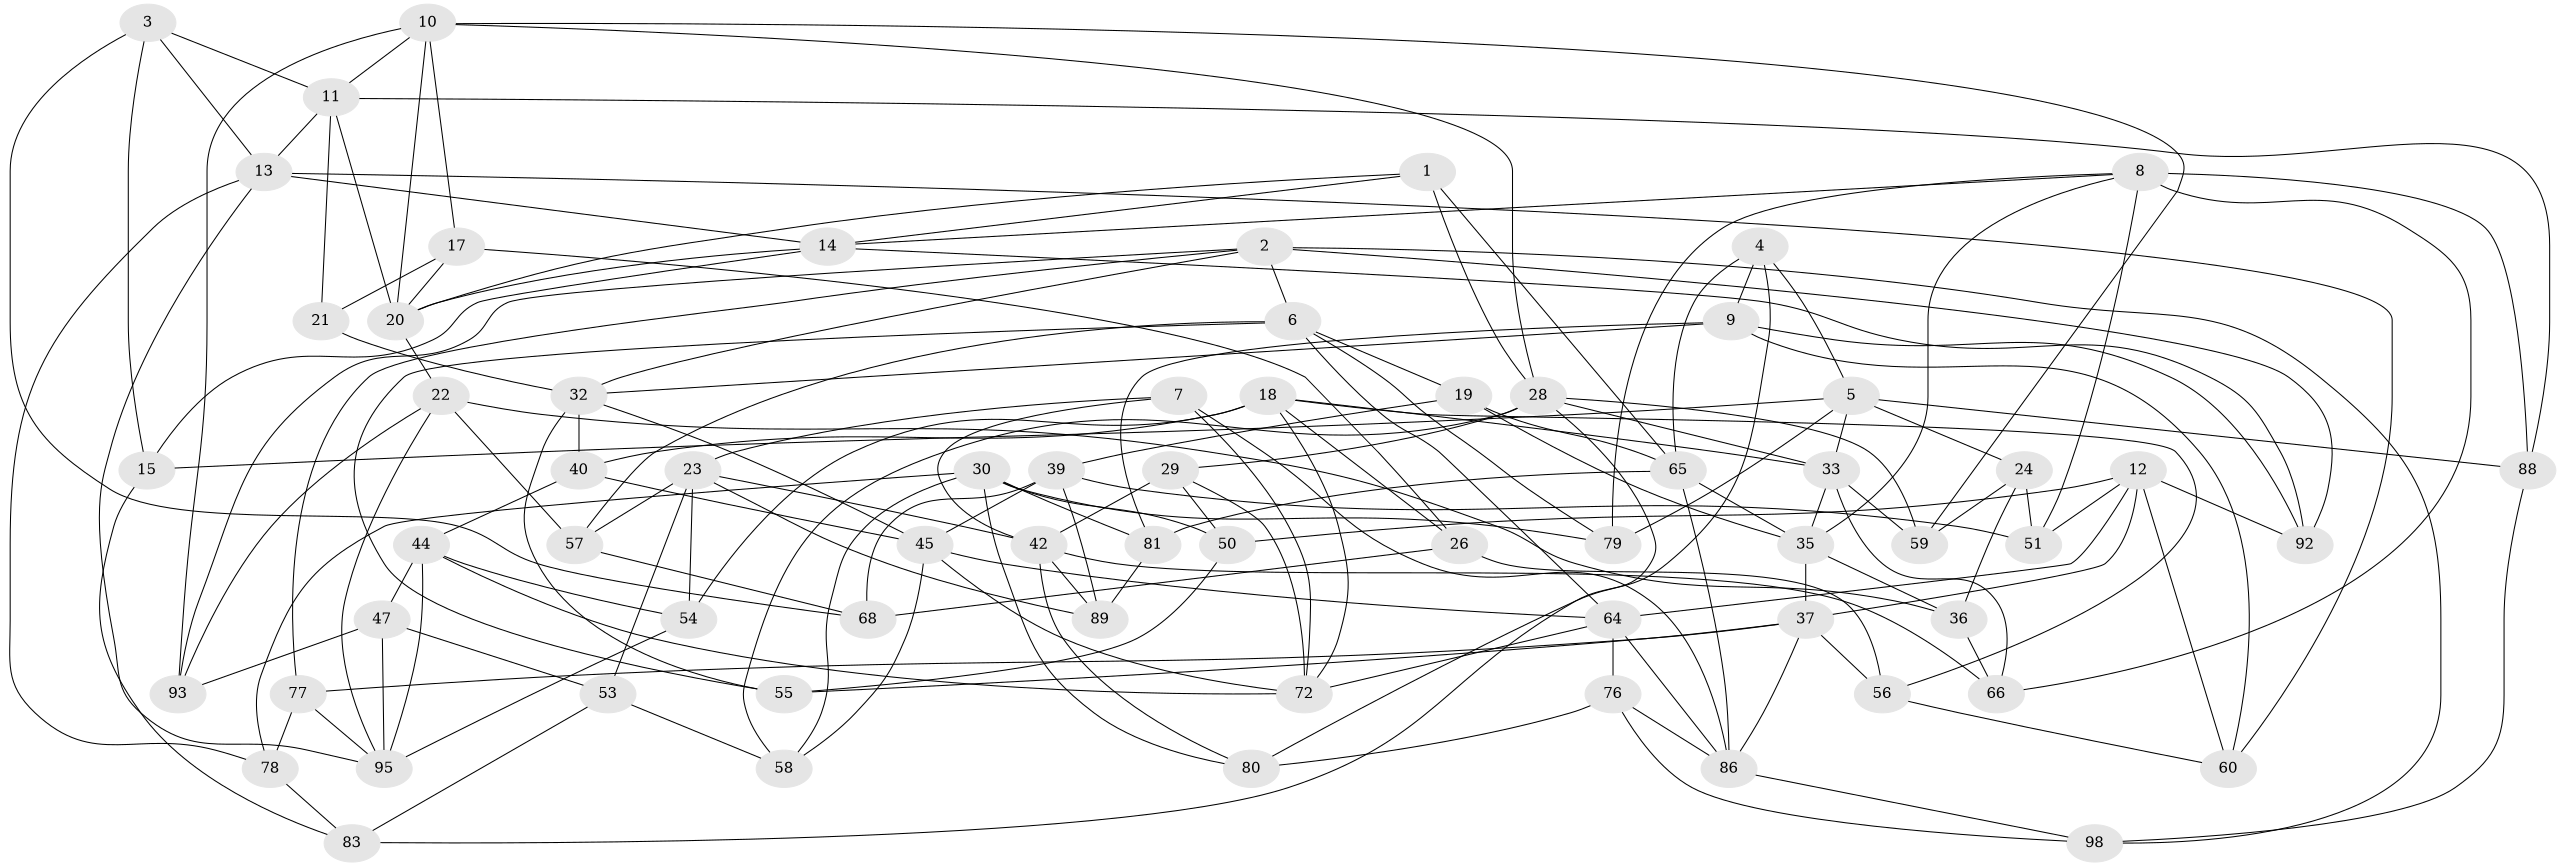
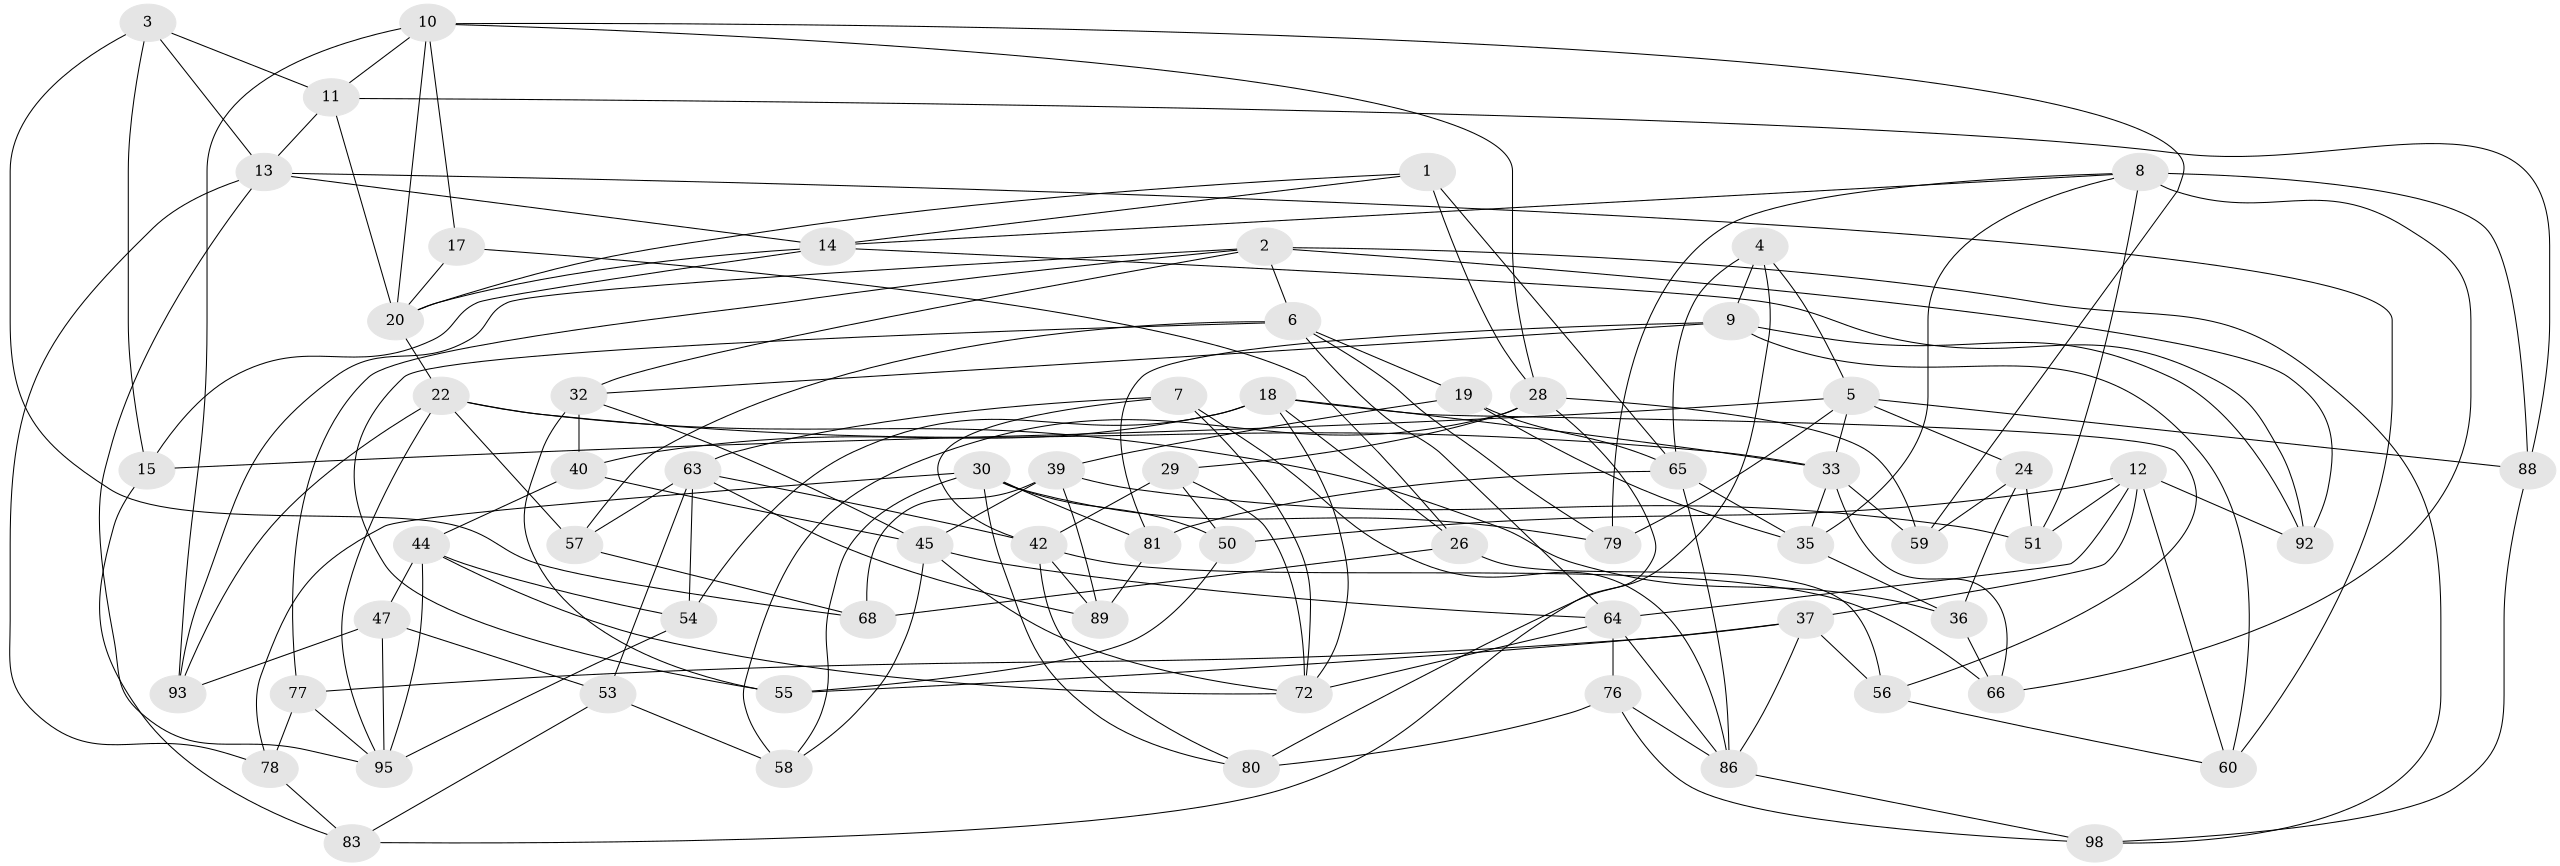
  graph {
    node [color=gray90 style=filled]
    14 [super="+90"]
    20 [super="+31"]
    92
    15
    1
    n6 [label=65 super="+87"]
    28 [super="+63"]
    22 [super="+46"]
    86 [super="+94"]
    35 [super="+38"]
    81
    59
    83 [super="+97"]
    29
    58
    2 [super="+85"]
    6 [super="+73"]
    32 [super="+49"]
    77
    93
    98
    79
    19
    55
    57
    64 [super="+91"]
    40
    45 [super="+61"]
    78
    95 [super="+96"]
    11 [super="+48"]
    13 [super="+70"]
    88
-   21
    3
    68
    60
    5 [super="+65"]
    24
    33 [super="+82"]
    4
    9 [super="+27"]
    80
    51
    36
    66
    39 [super="+41"]
    72 [super="+74"]
    76
-   23 [super="+69"]
+   23 [super="+69" label=63]
    42 [super="+52"]
    54
    53
    89
    7
    8 [super="+75"]
    37 [super="+71"]
    10 [super="+67"]
    17
    26
    12 [super="+43"]
    50
    56
    18 [super="+34"]
    44 [super="+84"]
    47
    30 [super="+62"]
    14 -- 20
    14 -- 92
    14 -- 15
    20 -- 22
    15 -- 83
    1 -- 14
    1 -- 20
    1 -- n6
    1 -- 28
    n6 -- 86
    n6 -- 35
    n6 -- 81
    28 -- 59
    28 -- 83
    28 -- 29
    28 -- 58
    22 -- 93
    22 -- 57
    22 -- 95
-   28 -- 33
+   22 -- 33
    22 -- 36
    86 -- 98
    35 -- 36
-   35 -- 37
    81 -- 89
    29 -- 72
    29 -- 42
    29 -- 50
    2 -- 92
    2 -- 6
    2 -- 32
    2 -- 77
    2 -- 93
    2 -- 98
    6 -- 79
    6 -- 19
    6 -- 55
    6 -- 57
    6 -- 64
    32 -- 55
    32 -- 40
    32 -- 45
    77 -- 78
    77 -- 95
    19 -- n6
    19 -- 35
    19 -- 39
    57 -- 68
    64 -- 86
    64 -- 72
    64 -- 76
    40 -- 45
    40 -- 44
    45 -- 58
    45 -- 64
    45 -- 72
    78 -- 83
    11 -- 20
    11 -- 13
    11 -- 88
-   11 -- 21
    13 -- 14
    13 -- 78
    13 -- 95
    13 -- 60
    88 -- 98
-   21 -- 32
    3 -- 15
    3 -- 11
    3 -- 13
    3 -- 68
    5 -- 15
    5 -- 79
    5 -- 88
    5 -- 24
    5 -- 33
    24 -- 59
    24 -- 51
    24 -- 36
    33 -- 35
    33 -- 59
    33 -- 66
    4 -- n6
    4 -- 5
    4 -- 9
    4 -- 80
    9 -- 92
    9 -- 81
    9 -- 32
    9 -- 60
    36 -- 66
    39 -- 45
    39 -- 68
    39 -- 51
    39 -- 89
    76 -- 86
    76 -- 98
    76 -- 80
    23 -- 57
    23 -- 42
    23 -- 54
    23 -- 53
    23 -- 89
    42 -- 80
    42 -- 66
    42 -- 89
    54 -- 95
    53 -- 83
    53 -- 58
    7 -- 86
    7 -- 72
    7 -- 23
    7 -- 42
    8 -- 14
    8 -- 35
    8 -- 79
    8 -- 88
    8 -- 51
    8 -- 66
    37 -- 86
    37 -- 77
    37 -- 55
    37 -- 56
    10 -- 20
    10 -- 28
    10 -- 59
    10 -- 93
    10 -- 11
    10 -- 17
    17 -- 20
-   17 -- 21
    17 -- 26
    26 -- 68
    26 -- 56
    12 -- 92
    12 -- 64
    12 -- 60
    12 -- 51
    12 -- 37
    12 -- 50
    50 -- 55
    56 -- 60
    18 -- 40
    18 -- 33
    18 -- 72
    18 -- 54
    18 -- 26
    18 -- 56
    44 -- 95
    44 -- 72
    44 -- 54
    44 -- 47
    47 -- 93
    47 -- 95
    47 -- 53
    30 -- 81
    30 -- 58
    30 -- 79
    30 -- 78
    30 -- 80
    30 -- 50
  }
